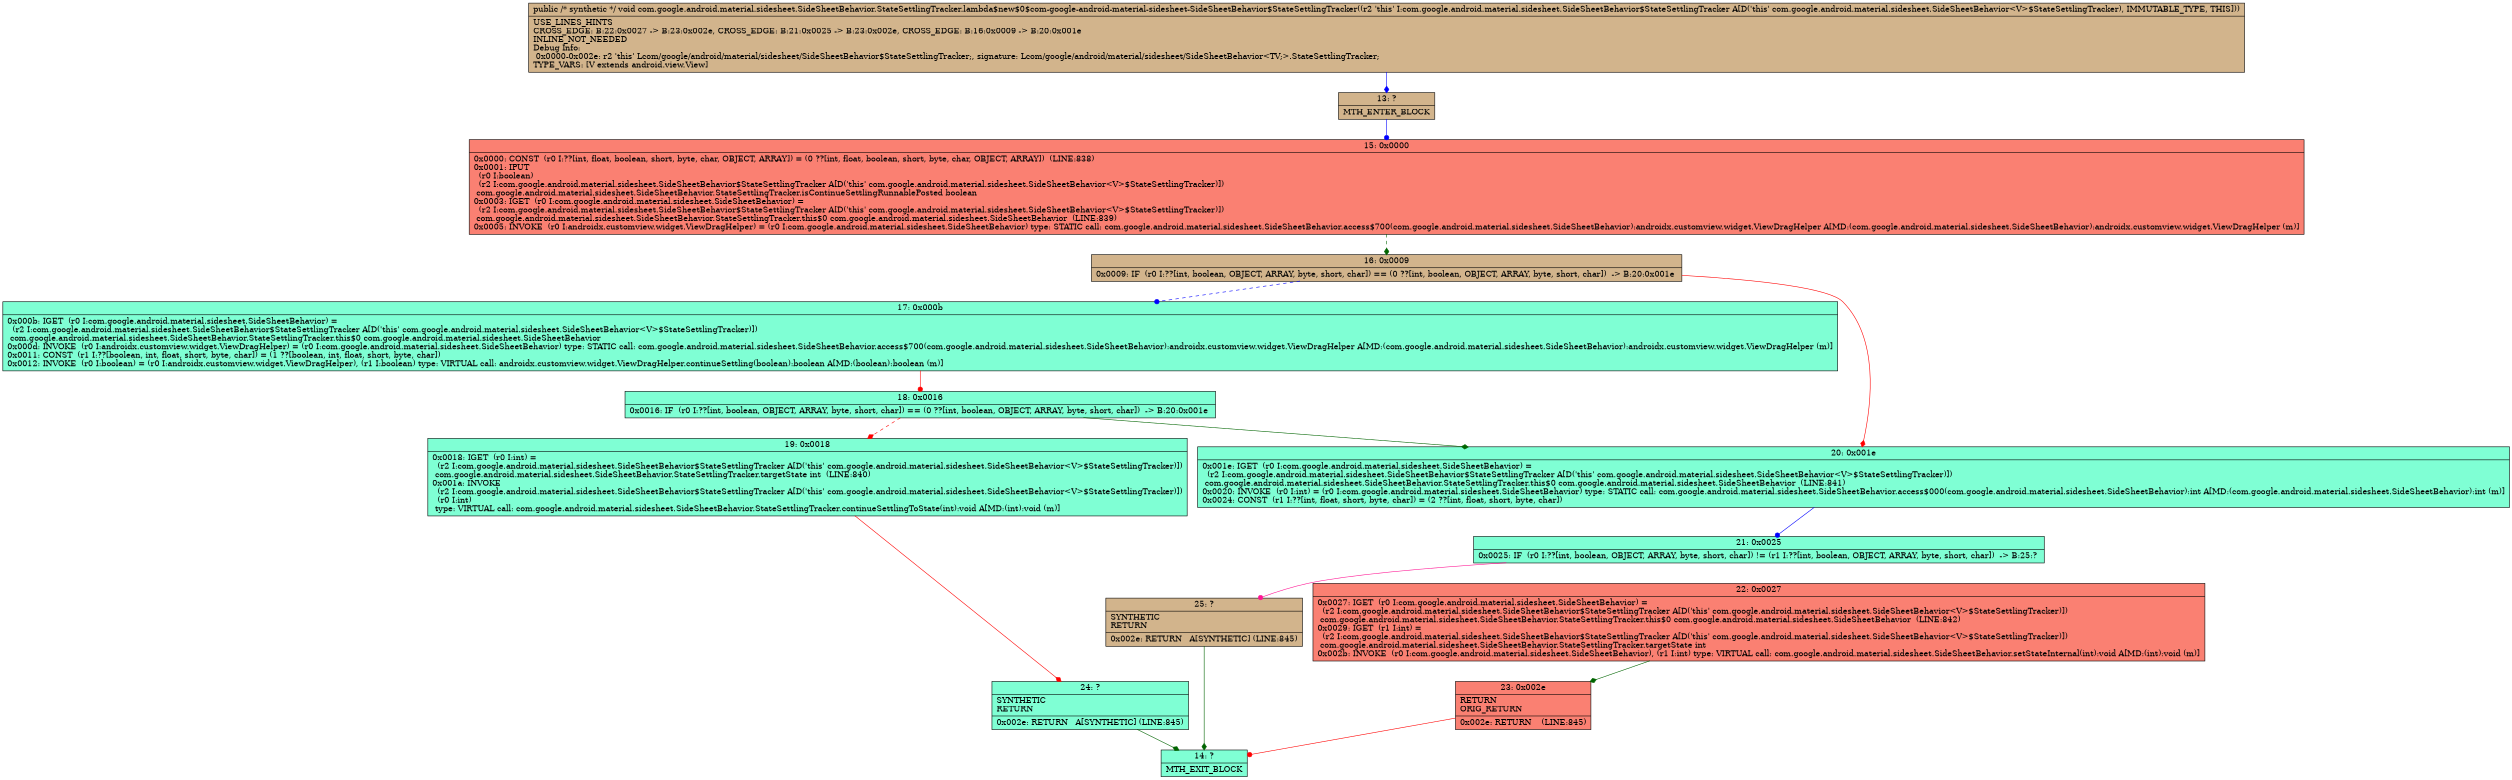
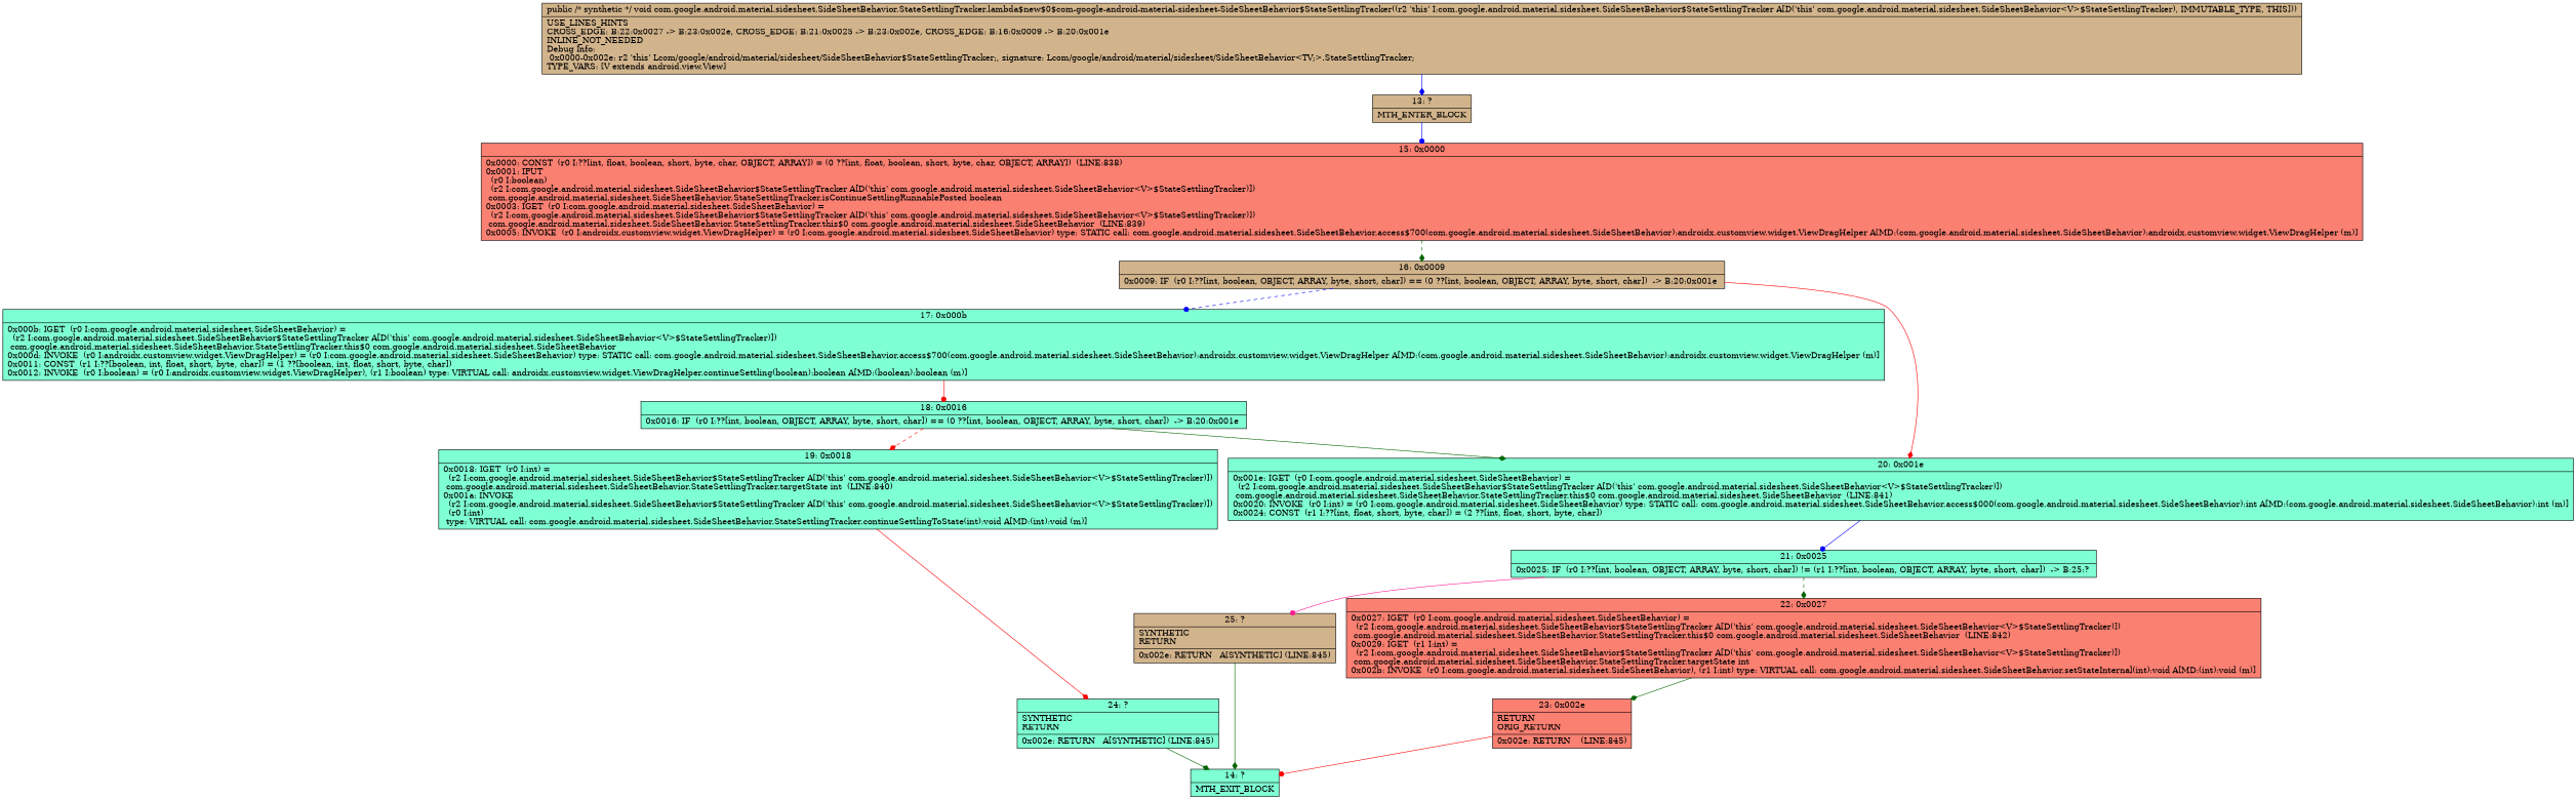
  digraph {
    node [fillcolor=aquamarine shape=record style=filled]
    edge [arrowhead=diamond color=darkgreen]
    n1 [fillcolor=tan label="{13\:\ ?|MTH_ENTER_BLOCK\l}"]
    n2 [fillcolor=salmon label="{15\:\ 0x0000|0x0000: CONST  (r0 I:??[int, float, boolean, short, byte, char, OBJECT, ARRAY]) = (0 ??[int, float, boolean, short, byte, char, OBJECT, ARRAY])  (LINE:838)\l0x0001: IPUT  \l  (r0 I:boolean)\l  (r2 I:com.google.android.material.sidesheet.SideSheetBehavior$StateSettlingTracker A[D('this' com.google.android.material.sidesheet.SideSheetBehavior\<V\>$StateSettlingTracker)])\l com.google.android.material.sidesheet.SideSheetBehavior.StateSettlingTracker.isContinueSettlingRunnablePosted boolean \l0x0003: IGET  (r0 I:com.google.android.material.sidesheet.SideSheetBehavior) = \l  (r2 I:com.google.android.material.sidesheet.SideSheetBehavior$StateSettlingTracker A[D('this' com.google.android.material.sidesheet.SideSheetBehavior\<V\>$StateSettlingTracker)])\l com.google.android.material.sidesheet.SideSheetBehavior.StateSettlingTracker.this$0 com.google.android.material.sidesheet.SideSheetBehavior  (LINE:839)\l0x0005: INVOKE  (r0 I:androidx.customview.widget.ViewDragHelper) = (r0 I:com.google.android.material.sidesheet.SideSheetBehavior) type: STATIC call: com.google.android.material.sidesheet.SideSheetBehavior.access$700(com.google.android.material.sidesheet.SideSheetBehavior):androidx.customview.widget.ViewDragHelper A[MD:(com.google.android.material.sidesheet.SideSheetBehavior):androidx.customview.widget.ViewDragHelper (m)]\l}"]
    n3 [fillcolor=tan label="{16\:\ 0x0009|0x0009: IF  (r0 I:??[int, boolean, OBJECT, ARRAY, byte, short, char]) == (0 ??[int, boolean, OBJECT, ARRAY, byte, short, char])  \-\> B:20:0x001e \l}"]
    n4 [label="{17\:\ 0x000b|0x000b: IGET  (r0 I:com.google.android.material.sidesheet.SideSheetBehavior) = \l  (r2 I:com.google.android.material.sidesheet.SideSheetBehavior$StateSettlingTracker A[D('this' com.google.android.material.sidesheet.SideSheetBehavior\<V\>$StateSettlingTracker)])\l com.google.android.material.sidesheet.SideSheetBehavior.StateSettlingTracker.this$0 com.google.android.material.sidesheet.SideSheetBehavior \l0x000d: INVOKE  (r0 I:androidx.customview.widget.ViewDragHelper) = (r0 I:com.google.android.material.sidesheet.SideSheetBehavior) type: STATIC call: com.google.android.material.sidesheet.SideSheetBehavior.access$700(com.google.android.material.sidesheet.SideSheetBehavior):androidx.customview.widget.ViewDragHelper A[MD:(com.google.android.material.sidesheet.SideSheetBehavior):androidx.customview.widget.ViewDragHelper (m)]\l0x0011: CONST  (r1 I:??[boolean, int, float, short, byte, char]) = (1 ??[boolean, int, float, short, byte, char]) \l0x0012: INVOKE  (r0 I:boolean) = (r0 I:androidx.customview.widget.ViewDragHelper), (r1 I:boolean) type: VIRTUAL call: androidx.customview.widget.ViewDragHelper.continueSettling(boolean):boolean A[MD:(boolean):boolean (m)]\l}"]
    n5 [label="{20\:\ 0x001e|0x001e: IGET  (r0 I:com.google.android.material.sidesheet.SideSheetBehavior) = \l  (r2 I:com.google.android.material.sidesheet.SideSheetBehavior$StateSettlingTracker A[D('this' com.google.android.material.sidesheet.SideSheetBehavior\<V\>$StateSettlingTracker)])\l com.google.android.material.sidesheet.SideSheetBehavior.StateSettlingTracker.this$0 com.google.android.material.sidesheet.SideSheetBehavior  (LINE:841)\l0x0020: INVOKE  (r0 I:int) = (r0 I:com.google.android.material.sidesheet.SideSheetBehavior) type: STATIC call: com.google.android.material.sidesheet.SideSheetBehavior.access$000(com.google.android.material.sidesheet.SideSheetBehavior):int A[MD:(com.google.android.material.sidesheet.SideSheetBehavior):int (m)]\l0x0024: CONST  (r1 I:??[int, float, short, byte, char]) = (2 ??[int, float, short, byte, char]) \l}"]
    n6 [label="{18\:\ 0x0016|0x0016: IF  (r0 I:??[int, boolean, OBJECT, ARRAY, byte, short, char]) == (0 ??[int, boolean, OBJECT, ARRAY, byte, short, char])  \-\> B:20:0x001e \l}"]
    n7 [label="{21\:\ 0x0025|0x0025: IF  (r0 I:??[int, boolean, OBJECT, ARRAY, byte, short, char]) != (r1 I:??[int, boolean, OBJECT, ARRAY, byte, short, char])  \-\> B:25:? \l}"]
    n8 [label="{19\:\ 0x0018|0x0018: IGET  (r0 I:int) = \l  (r2 I:com.google.android.material.sidesheet.SideSheetBehavior$StateSettlingTracker A[D('this' com.google.android.material.sidesheet.SideSheetBehavior\<V\>$StateSettlingTracker)])\l com.google.android.material.sidesheet.SideSheetBehavior.StateSettlingTracker.targetState int  (LINE:840)\l0x001a: INVOKE  \l  (r2 I:com.google.android.material.sidesheet.SideSheetBehavior$StateSettlingTracker A[D('this' com.google.android.material.sidesheet.SideSheetBehavior\<V\>$StateSettlingTracker)])\l  (r0 I:int)\l type: VIRTUAL call: com.google.android.material.sidesheet.SideSheetBehavior.StateSettlingTracker.continueSettlingToState(int):void A[MD:(int):void (m)]\l}"]
    n9 [label="{24\:\ ?|SYNTHETIC\lRETURN\l|0x002e: RETURN   A[SYNTHETIC] (LINE:845)\l}"]
    n10 [label="{14\:\ ?|MTH_EXIT_BLOCK\l}"]
    n11 [fillcolor=salmon label="{22\:\ 0x0027|0x0027: IGET  (r0 I:com.google.android.material.sidesheet.SideSheetBehavior) = \l  (r2 I:com.google.android.material.sidesheet.SideSheetBehavior$StateSettlingTracker A[D('this' com.google.android.material.sidesheet.SideSheetBehavior\<V\>$StateSettlingTracker)])\l com.google.android.material.sidesheet.SideSheetBehavior.StateSettlingTracker.this$0 com.google.android.material.sidesheet.SideSheetBehavior  (LINE:842)\l0x0029: IGET  (r1 I:int) = \l  (r2 I:com.google.android.material.sidesheet.SideSheetBehavior$StateSettlingTracker A[D('this' com.google.android.material.sidesheet.SideSheetBehavior\<V\>$StateSettlingTracker)])\l com.google.android.material.sidesheet.SideSheetBehavior.StateSettlingTracker.targetState int \l0x002b: INVOKE  (r0 I:com.google.android.material.sidesheet.SideSheetBehavior), (r1 I:int) type: VIRTUAL call: com.google.android.material.sidesheet.SideSheetBehavior.setStateInternal(int):void A[MD:(int):void (m)]\l}"]
    n12 [fillcolor=tan label="{25\:\ ?|SYNTHETIC\lRETURN\l|0x002e: RETURN   A[SYNTHETIC] (LINE:845)\l}"]
    n13 [fillcolor=salmon label="{23\:\ 0x002e|RETURN\lORIG_RETURN\l|0x002e: RETURN    (LINE:845)\l}"]
    n14 [fillcolor=tan label="{public \/* synthetic *\/ void com.google.android.material.sidesheet.SideSheetBehavior.StateSettlingTracker.lambda$new$0$com\-google\-android\-material\-sidesheet\-SideSheetBehavior$StateSettlingTracker((r2 'this' I:com.google.android.material.sidesheet.SideSheetBehavior$StateSettlingTracker A[D('this' com.google.android.material.sidesheet.SideSheetBehavior\<V\>$StateSettlingTracker), IMMUTABLE_TYPE, THIS]))  | USE_LINES_HINTS\lCROSS_EDGE: B:22:0x0027 \-\> B:23:0x002e, CROSS_EDGE: B:21:0x0025 \-\> B:23:0x002e, CROSS_EDGE: B:16:0x0009 \-\> B:20:0x001e\lINLINE_NOT_NEEDED\lDebug Info:\l  0x0000\-0x002e: r2 'this' Lcom\/google\/android\/material\/sidesheet\/SideSheetBehavior$StateSettlingTracker;, signature: Lcom\/google\/android\/material\/sidesheet\/SideSheetBehavior\<TV;\>.StateSettlingTracker;\lTYPE_VARS: [V extends android.view.View]\l}"]
    n1 -> n2 [arrowhead=dot color=blue]
    n2 -> n3 [style=dashed]
    n3 -> n4 [arrowhead=dot color=blue style=dashed]
    n3 -> n5 [color=red]
    n4 -> n6 [arrowhead=dot color=red]
    n5 -> n7 [arrowhead=dot color=blue]
    n6 -> n5
    n6 -> n8 [color=red style=dashed]
+   n7 -> n11 [style=dashed]
    n7 -> n12 [arrowhead=dot color=deeppink]
    n8 -> n9 [color=red]
    n9 -> n10
    n11 -> n13
    n12 -> n10
    n13 -> n10 [arrowhead=dot color=red]
    n14 -> n1 [color=blue]
  }
